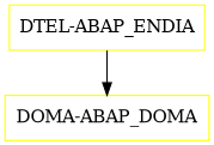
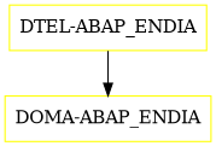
  digraph {
    node [color=yellow shape=box]
    "DTEL-ABAP_ENDIA"
-   "DOMA-ABAP_ENDIA" [label="DOMA-ABAP_DOMA"]
+   "DOMA-ABAP_ENDIA"
    "DTEL-ABAP_ENDIA" -> "DOMA-ABAP_ENDIA"
  }
